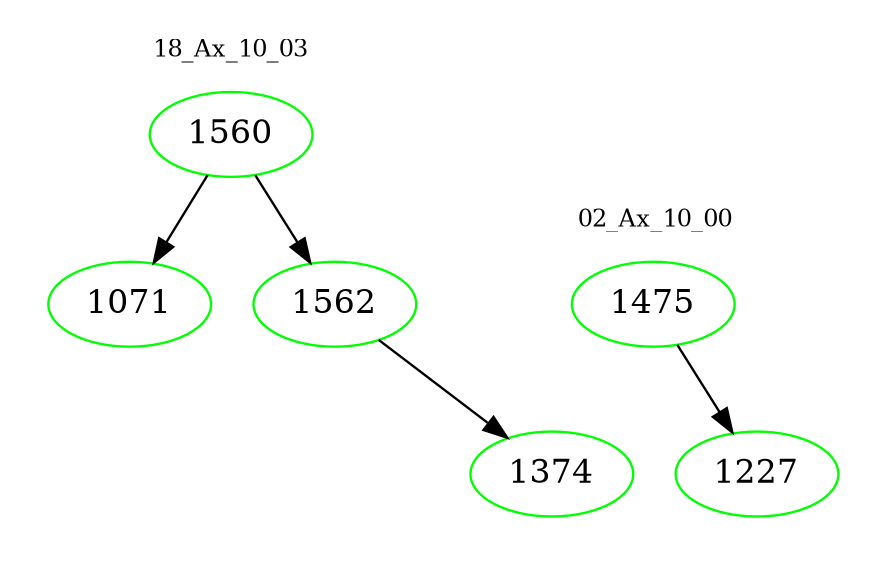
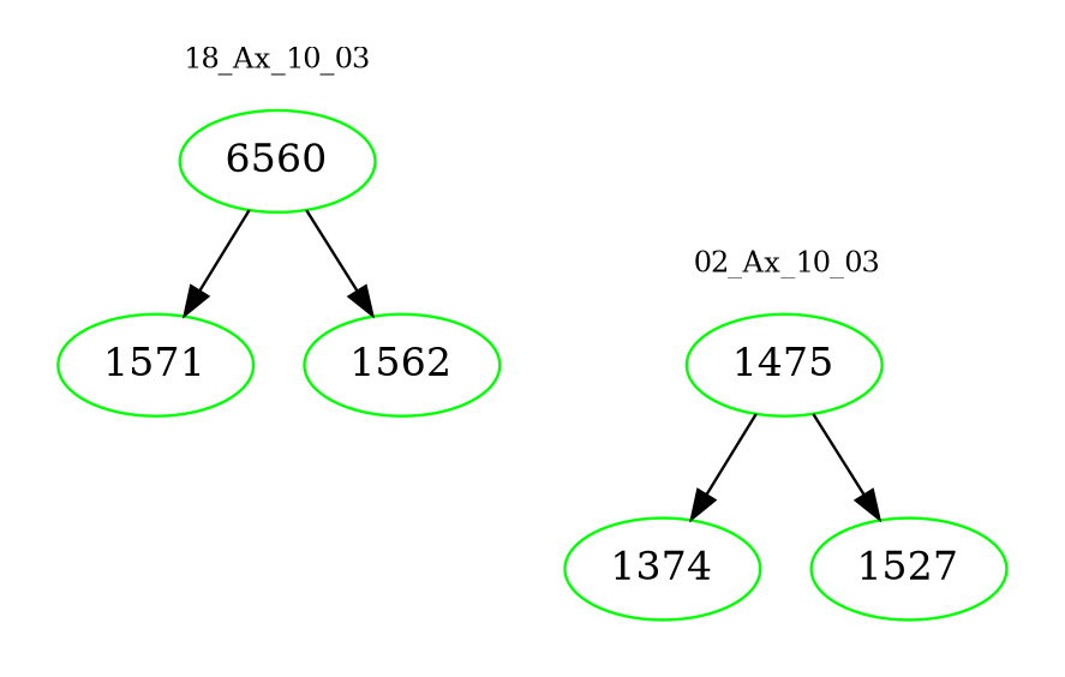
  digraph {
    node [color=green]
    edge [color=black]
-   n1 [label=1560]
-   n2 [label=1071]
+   n1 [label=6560]
+   n2 [label=1571]
    n3 [label=1562]
    n4 [label=1475]
    n5 [label=1374]
-   n6 [label=1227]
+   n6 [label=1527]
    subgraph cluster_1 {
      color=white
      fontsize=10
      label="18_Ax_10_03"
      n1
      n2
      n3
    }
    subgraph cluster_2 {
      color=white
      fontsize=10
-     label="02_Ax_10_00"
+     label="02_Ax_10_03"
      n4
      n5
      n6
    }
    n1 -> n2
    n1 -> n3
-   n3 -> n5
+   n4 -> n5
    n4 -> n6
  }
